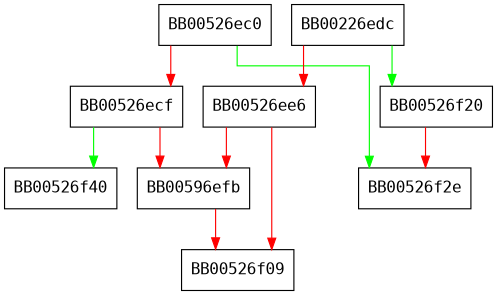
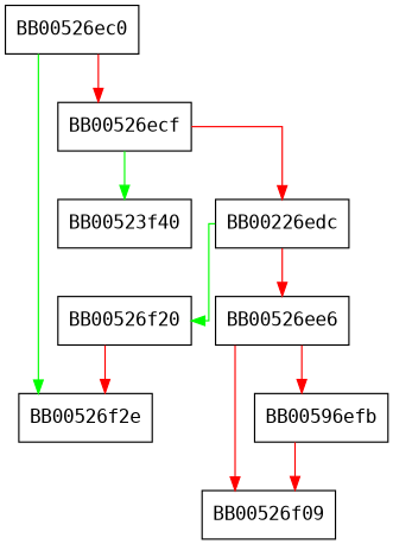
  digraph {
    fontname="DejaVu Sans Mono"
    splines=ortho
    node [fontname="DejaVu Sans Mono" shape=box]
    edge [color=red fontname="DejaVu Sans Mono"]
    BB00526ec0
    BB00526f2e
    BB00526ecf
-   BB00526f40
+   BB00526f40 [label=BB00523f40]
    n5 [label=BB00226edc]
    BB00526f20
    BB00526ee6
    BB00526f09
    n9 [label=BB00596efb]
    BB00526ec0 -> BB00526f2e [color=green]
    BB00526ec0 -> BB00526ecf
    BB00526ecf -> BB00526f40 [color=green]
-   BB00526ecf -> n9
+   BB00526ecf -> n5
    n5 -> BB00526f20 [color=green]
    n5 -> BB00526ee6
    BB00526f20 -> BB00526f2e
    BB00526ee6 -> BB00526f09
    BB00526ee6 -> n9
    n9 -> BB00526f09
  }
